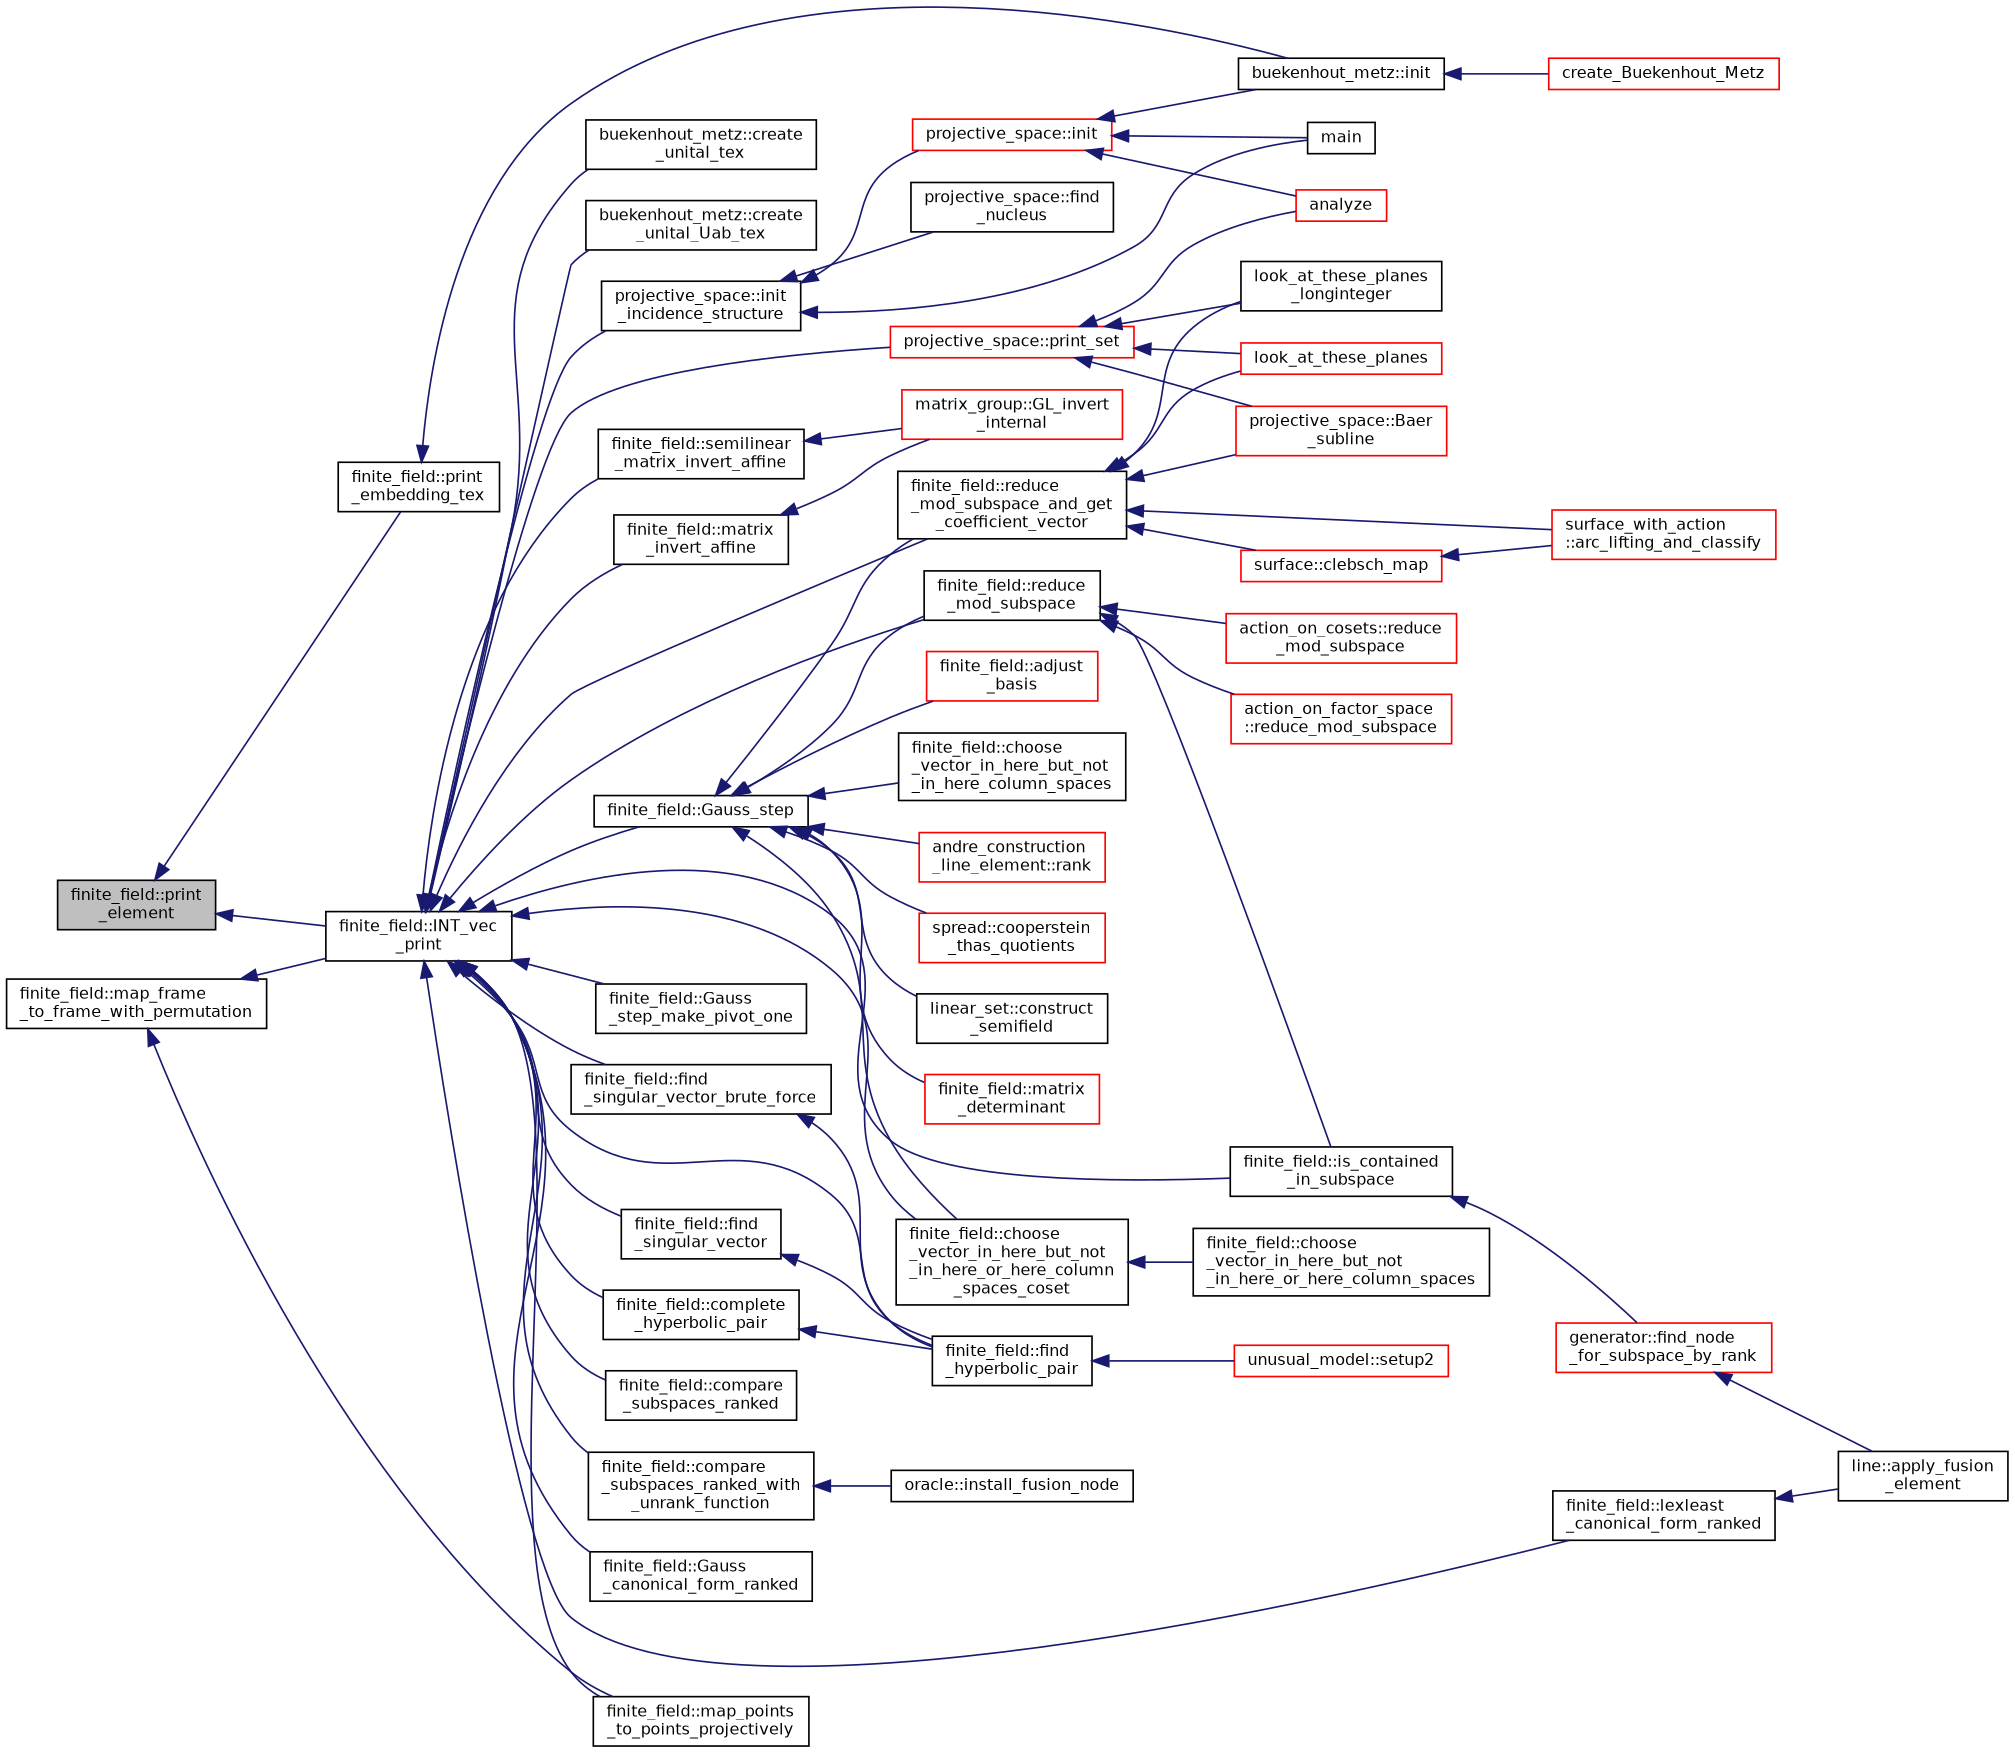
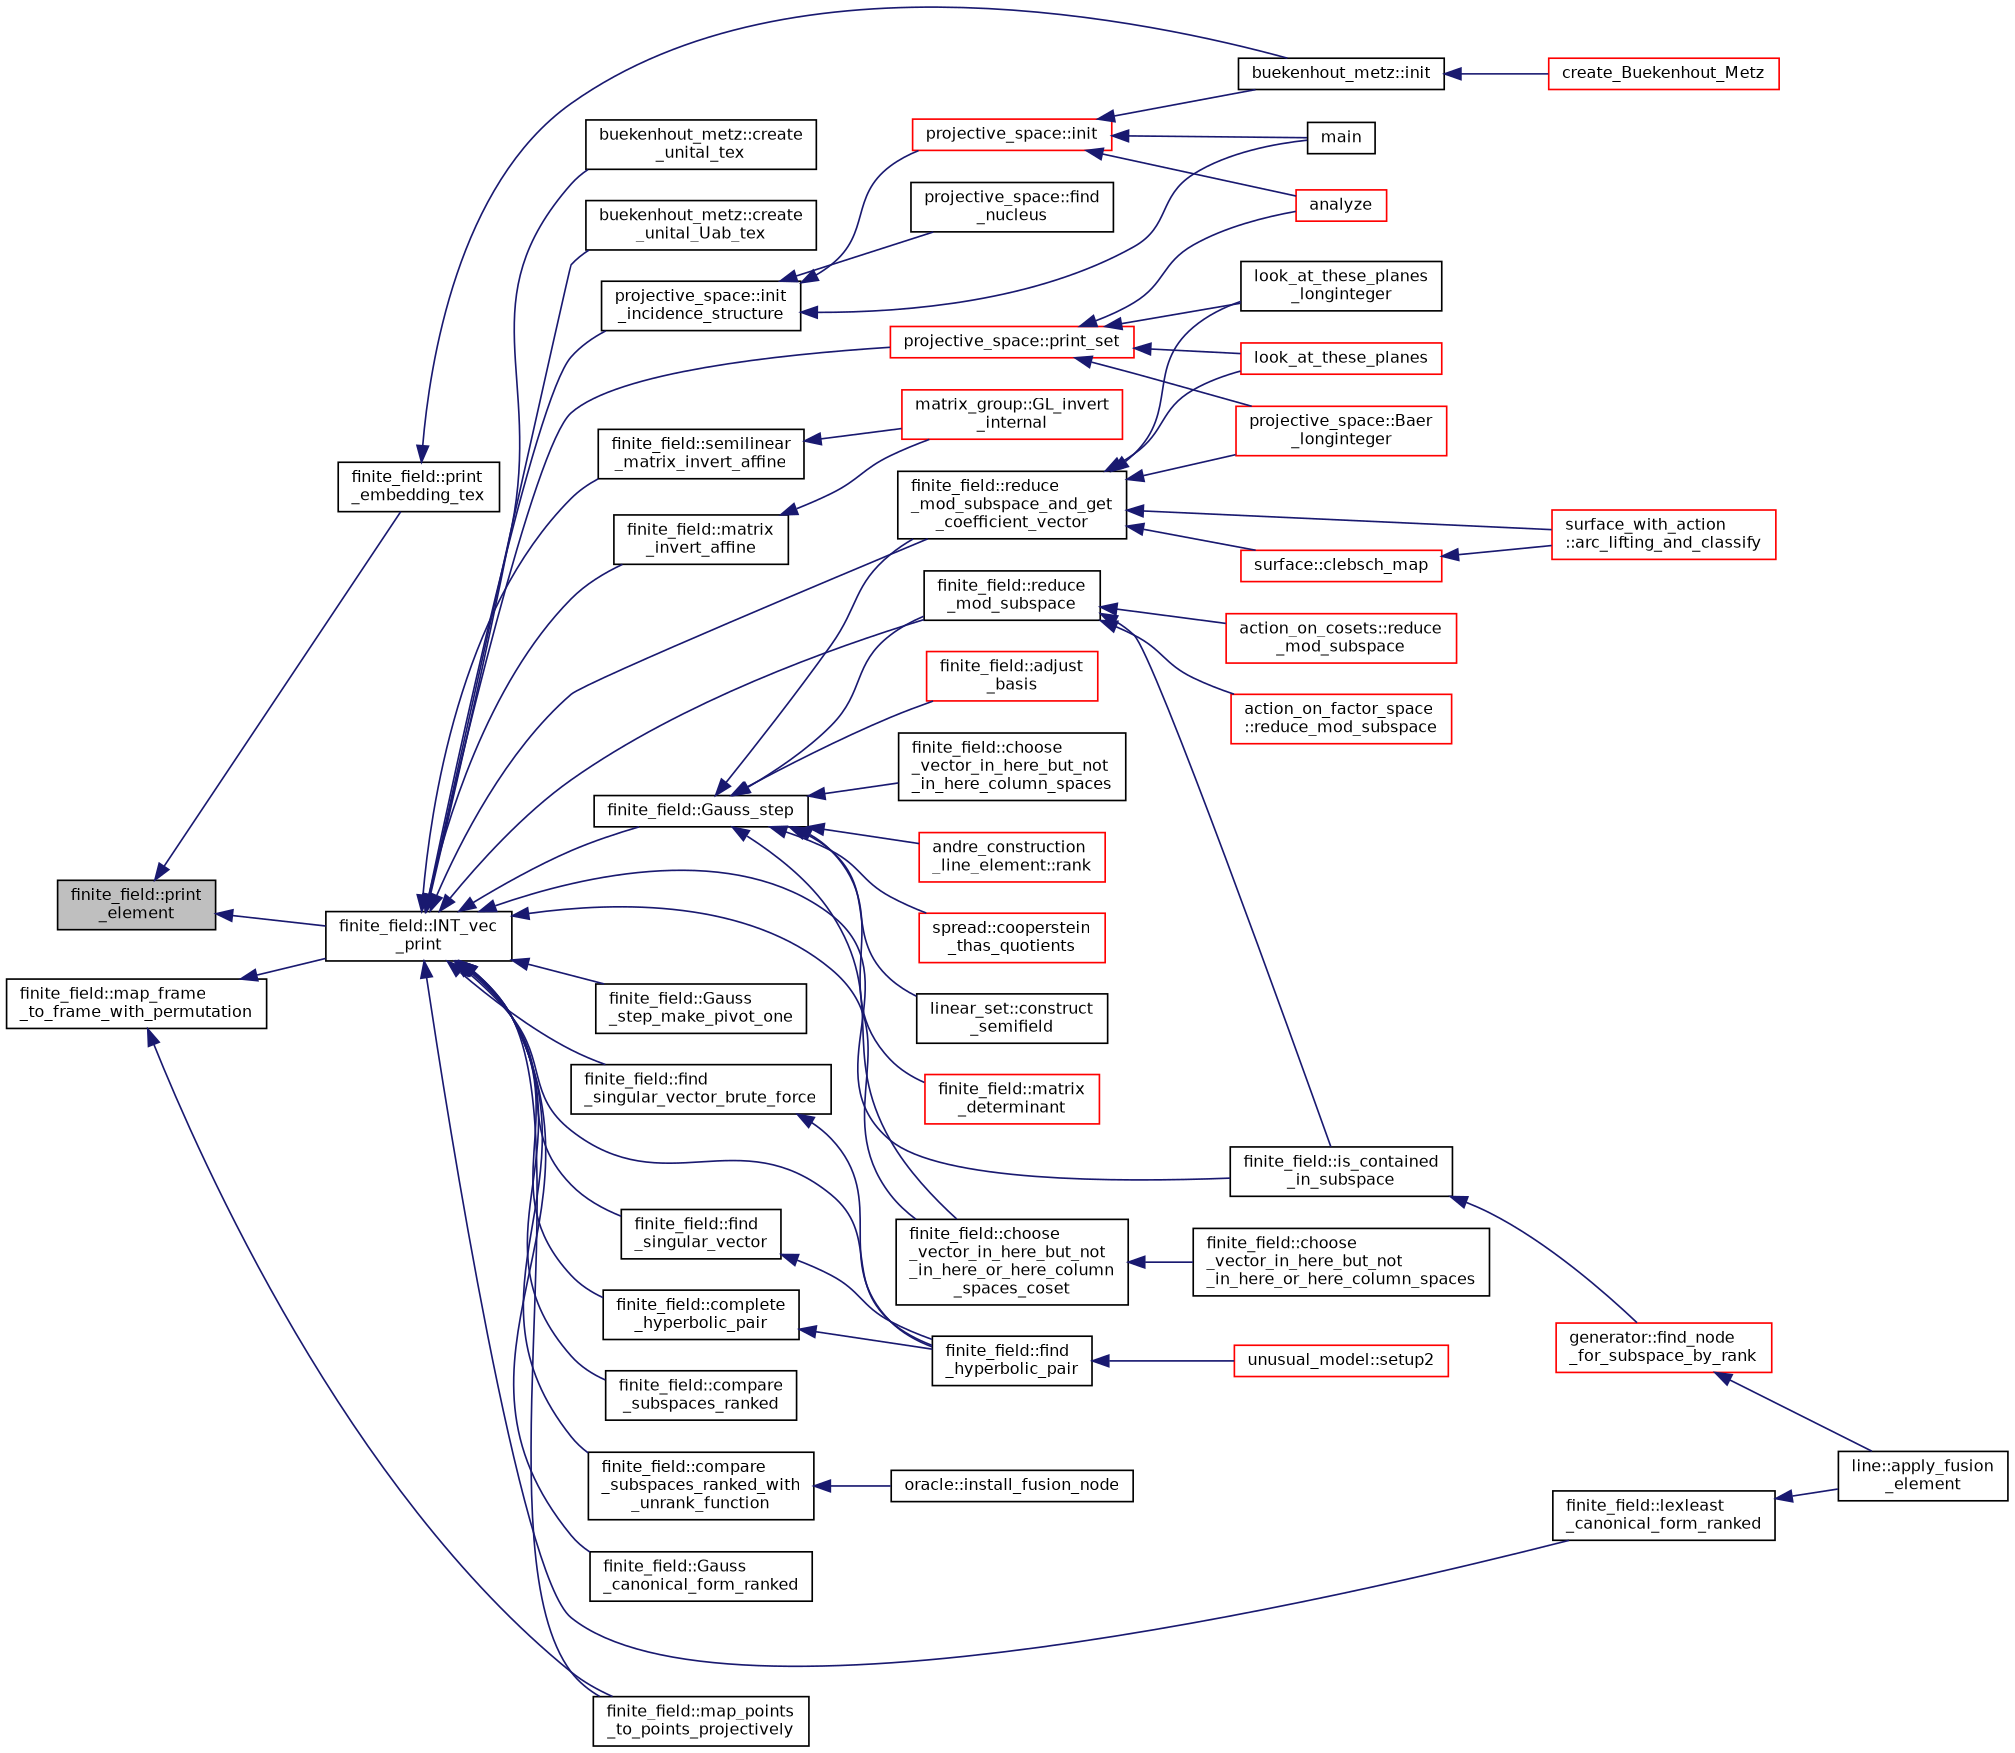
  digraph {
    rankdir=LR
    node [color=black fillcolor=white fontname=Helvetica fontsize=10 shape=record style=filled]
    edge [color=midnightblue dir=back fontname=Helvetica fontsize=10 labelfontname=Helvetica labelfontsize=10 style=solid]
    n1 [fillcolor=grey75 fontcolor=black height=0.2 label="finite_field::print\l_element" width=0.4]
    n2 [height=0.2 label="finite_field::print\l_embedding_tex" width=0.4]
    n3 [height=0.2 label="finite_field::INT_vec\l_print" width=0.4]
    n4 [height=0.2 label="buekenhout_metz::init" width=0.4]
    n5 [height=0.2 label="finite_field::semilinear\l_matrix_invert_affine" width=0.4]
    n6 [height=0.2 label="finite_field::matrix\l_invert_affine" width=0.4]
    n7 [height=0.2 label="finite_field::Gauss_step" width=0.4]
    n8 [height=0.2 label="finite_field::reduce\l_mod_subspace_and_get\l_coefficient_vector" width=0.4]
    n9 [height=0.2 label="finite_field::reduce\l_mod_subspace" width=0.4]
    n10 [height=0.2 label="finite_field::is_contained\l_in_subspace" width=0.4]
    n11 [height=0.2 label="finite_field::choose\l_vector_in_here_but_not\l_in_here_or_here_column\l_spaces_coset" width=0.4]
    n12 [height=0.2 label="finite_field::Gauss\l_step_make_pivot_one" width=0.4]
    n13 [height=0.2 label="finite_field::find\l_singular_vector_brute_force" width=0.4]
    n14 [height=0.2 label="finite_field::find\l_hyperbolic_pair" width=0.4]
    n15 [height=0.2 label="finite_field::find\l_singular_vector" width=0.4]
    n16 [height=0.2 label="finite_field::complete\l_hyperbolic_pair" width=0.4]
    n17 [height=0.2 label="finite_field::compare\l_subspaces_ranked" width=0.4]
    n18 [height=0.2 label="finite_field::compare\l_subspaces_ranked_with\l_unrank_function" width=0.4]
    n19 [height=0.2 label="finite_field::Gauss\l_canonical_form_ranked" width=0.4]
    n20 [height=0.2 label="finite_field::lexleast\l_canonical_form_ranked" width=0.4]
    n21 [height=0.2 label="finite_field::map_points\l_to_points_projectively" width=0.4]
    n22 [height=0.2 label="buekenhout_metz::create\l_unital_tex" width=0.4]
    n23 [height=0.2 label="buekenhout_metz::create\l_unital_Uab_tex" width=0.4]
    n24 [height=0.2 label="projective_space::init\l_incidence_structure" width=0.4]
    n25 [color=red height=0.2 label="projective_space::print_set" width=0.4]
    n26 [color=red height=0.2 label=create_Buekenhout_Metz width=0.4]
    n27 [color=red height=0.2 label="matrix_group::GL_invert\l_internal" width=0.4]
    n28 [height=0.2 label="linear_set::construct\l_semifield" width=0.4]
    n29 [color=red height=0.2 label="finite_field::matrix\l_determinant" width=0.4]
    n30 [color=red height=0.2 label="finite_field::adjust\l_basis" width=0.4]
    n31 [height=0.2 label="finite_field::choose\l_vector_in_here_but_not\l_in_here_column_spaces" width=0.4]
    n32 [color=red height=0.2 label="andre_construction\l_line_element::rank" width=0.4]
    n33 [color=red height=0.2 label="spread::cooperstein\l_thas_quotients" width=0.4]
    n34 [height=0.2 label="look_at_these_planes\l_longinteger" width=0.4]
    n35 [color=red height=0.2 label=look_at_these_planes width=0.4]
-   n36 [color=red height=0.2 label="projective_space::Baer\l_subline" width=0.4]
+   n36 [color=red height=0.2 label="projective_space::Baer\l_longinteger" width=0.4]
    n37 [color=red height=0.2 label="surface::clebsch_map" width=0.4]
    n38 [color=red height=0.2 label="surface_with_action\l::arc_lifting_and_classify" width=0.4]
    n39 [color=red height=0.2 label="action_on_cosets::reduce\l_mod_subspace" width=0.4]
    n40 [color=red height=0.2 label="action_on_factor_space\l::reduce_mod_subspace" width=0.4]
    n41 [color=red height=0.2 label="generator::find_node\l_for_subspace_by_rank" width=0.4]
    n42 [height=0.2 label="finite_field::choose\l_vector_in_here_but_not\l_in_here_or_here_column_spaces" width=0.4]
    n43 [color=red height=0.2 label="unusual_model::setup2" width=0.4]
    n44 [height=0.2 label="oracle::install_fusion_node" width=0.4]
    n45 [height=0.2 label="line::apply_fusion\l_element" width=0.4]
    n46 [height=0.2 label="finite_field::map_frame\l_to_frame_with_permutation" width=0.4]
    n47 [height=0.2 label=main width=0.4]
    n48 [color=red height=0.2 label="projective_space::init" width=0.4]
    n49 [height=0.2 label="projective_space::find\l_nucleus" width=0.4]
    n50 [color=red height=0.2 label=analyze width=0.4]
    n1 -> n2
    n1 -> n3
    n2 -> n4
    n3 -> n5
    n3 -> n6
    n3 -> n7
    n3 -> n8
    n3 -> n9
    n3 -> n10
    n3 -> n11
    n3 -> n12
    n3 -> n13
    n3 -> n14
    n3 -> n15
    n3 -> n16
    n3 -> n17
    n3 -> n18
    n3 -> n19
    n3 -> n20
    n3 -> n21
    n3 -> n22
    n3 -> n23
    n3 -> n24
    n3 -> n25
    n4 -> n26
    n5 -> n27
    n6 -> n27
    n7 -> n8
    n7 -> n9
    n7 -> n11
    n7 -> n28
    n7 -> n29
    n7 -> n30
    n7 -> n31
    n7 -> n32
    n7 -> n33
    n8 -> n34
    n8 -> n35
    n8 -> n36
    n8 -> n37
    n8 -> n38
    n9 -> n10
    n9 -> n39
    n9 -> n40
    n10 -> n41
    n11 -> n42
    n13 -> n14
    n14 -> n43
    n15 -> n14
    n16 -> n14
    n18 -> n44
    n20 -> n45
    n24 -> n47
    n24 -> n48
    n24 -> n49
    n25 -> n34
    n25 -> n35
    n25 -> n36
    n25 -> n50
    n37 -> n38
    n41 -> n45
    n46 -> n3
    n46 -> n21
    n48 -> n4
    n48 -> n47
    n48 -> n50
  }
